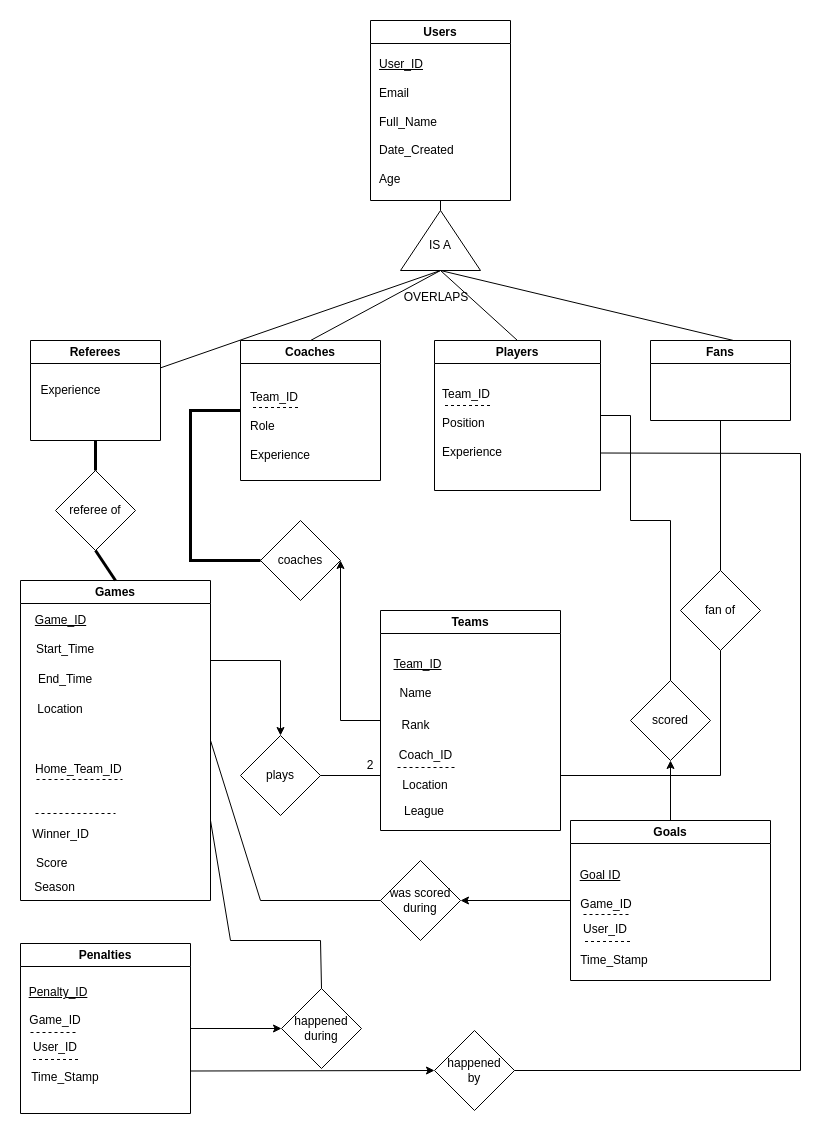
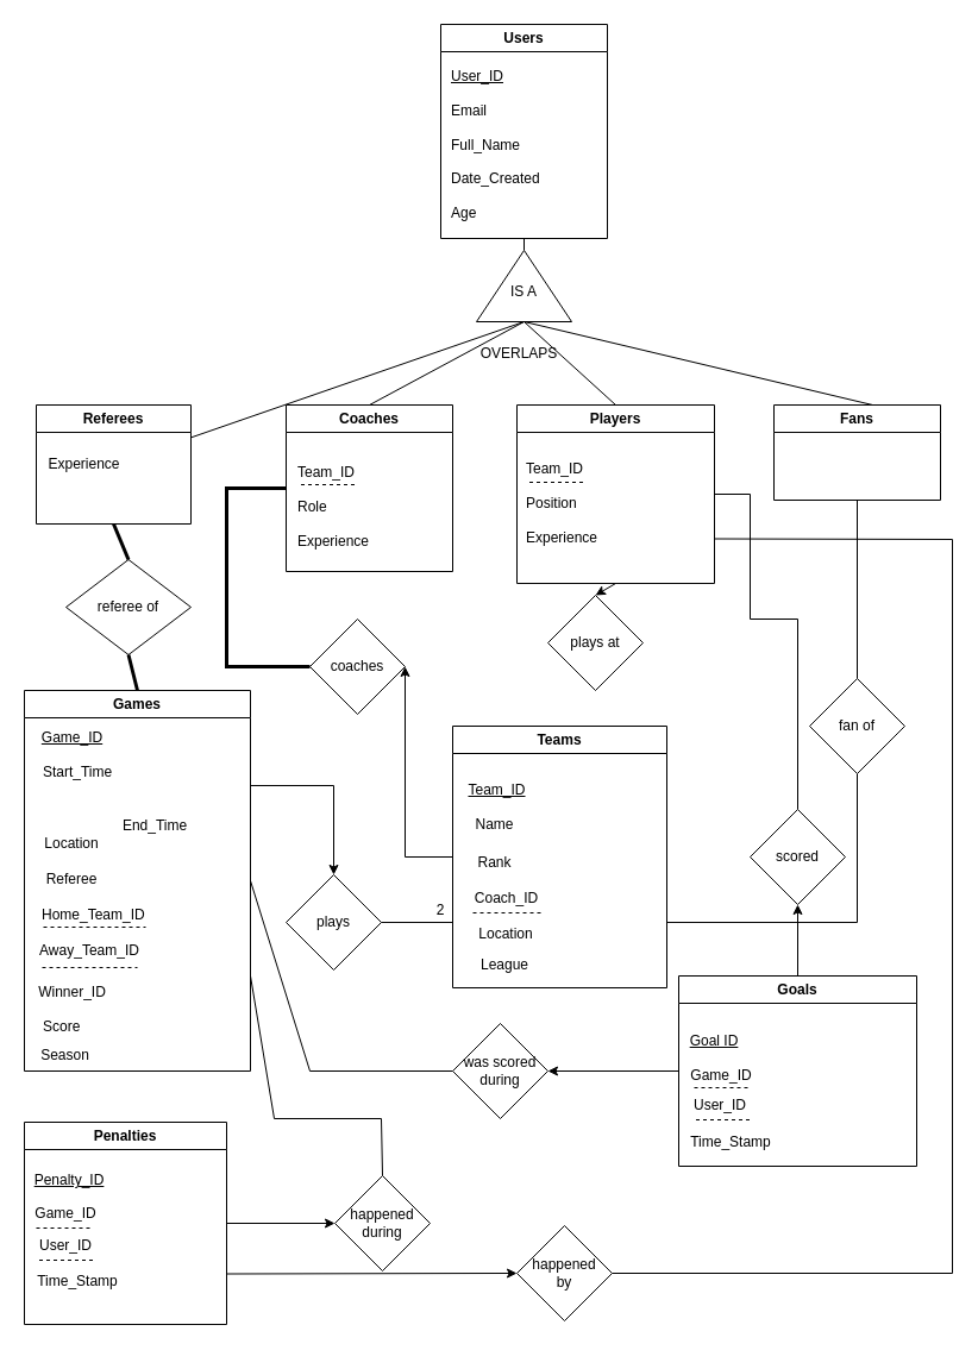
  <mxCell id="0" />
  <mxCell id="1" parent="0" />
  <mxCell id="2" value="Players" style="swimlane;whiteSpace=wrap;html=1;" vertex="1" parent="1"><mxGeometry x="434" y="340" width="166" height="150" as="geometry" /></mxCell>
  <mxCell id="3" value="" style="endArrow=none;dashed=1;html=1;rounded=0;" edge="1" parent="2"><mxGeometry width="50" height="50" relative="1" as="geometry"><mxPoint x="10.5" y="65" as="sourcePoint" /><mxPoint x="55.5" y="65" as="targetPoint" /></mxGeometry></mxCell>
  <mxCell id="4" value="Team_ID&lt;div&gt;&lt;u&gt;&lt;br&gt;&lt;/u&gt;&lt;/div&gt;&lt;div&gt;Position&lt;/div&gt;&lt;div&gt;&lt;br&gt;&lt;/div&gt;&lt;div&gt;Experience&lt;/div&gt;" style="text;html=1;align=left;verticalAlign=top;whiteSpace=wrap;rounded=0;" vertex="1" parent="2"><mxGeometry x="6" y="40" width="125" height="80" as="geometry" /></mxCell>
  <mxCell id="5" value="Teams" style="swimlane;whiteSpace=wrap;html=1;" vertex="1" parent="1"><mxGeometry x="380" y="610" width="180" height="220" as="geometry" /></mxCell>
  <mxCell id="6" value="&lt;u&gt;Team_ID&lt;/u&gt;" style="text;html=1;align=center;verticalAlign=middle;resizable=0;points=[];autosize=1;strokeColor=none;fillColor=none;" vertex="1" parent="5"><mxGeometry x="2" y="39" width="70" height="30" as="geometry" /></mxCell>
  <mxCell id="7" value="Rank" style="text;html=1;align=center;verticalAlign=middle;resizable=0;points=[];autosize=1;strokeColor=none;fillColor=none;" vertex="1" parent="5"><mxGeometry x="10" y="100" width="50" height="30" as="geometry" /></mxCell>
  <mxCell id="8" value="Name" style="text;html=1;align=center;verticalAlign=middle;resizable=0;points=[];autosize=1;strokeColor=none;fillColor=none;" vertex="1" parent="5"><mxGeometry x="5" y="68" width="60" height="30" as="geometry" /></mxCell>
  <mxCell id="9" value="Coach_ID" style="text;html=1;align=center;verticalAlign=middle;resizable=0;points=[];autosize=1;strokeColor=none;fillColor=none;" vertex="1" parent="5"><mxGeometry x="5" y="130" width="80" height="30" as="geometry" /></mxCell>
  <mxCell id="10" value="Location" style="text;html=1;align=center;verticalAlign=middle;whiteSpace=wrap;rounded=0;" vertex="1" parent="5"><mxGeometry x="15" y="160" width="60" height="30" as="geometry" /></mxCell>
  <mxCell id="11" value="" style="endArrow=none;dashed=1;html=1;rounded=0;" edge="1" parent="5"><mxGeometry width="50" height="50" relative="1" as="geometry"><mxPoint x="17" y="157" as="sourcePoint" /><mxPoint x="75" y="157" as="targetPoint" /></mxGeometry></mxCell>
  <mxCell id="12" value="League" style="text;html=1;align=center;verticalAlign=middle;whiteSpace=wrap;rounded=0;" vertex="1" parent="5"><mxGeometry x="14" y="186" width="60" height="30" as="geometry" /></mxCell>
  <mxCell id="13" value="Coaches" style="swimlane;whiteSpace=wrap;html=1;" vertex="1" parent="1"><mxGeometry x="240" y="340" width="140" height="140" as="geometry" /></mxCell>
  <mxCell id="14" value="" style="endArrow=none;dashed=1;html=1;rounded=0;" edge="1" parent="13"><mxGeometry width="50" height="50" relative="1" as="geometry"><mxPoint x="12.5" y="67" as="sourcePoint" /><mxPoint x="57.5" y="67" as="targetPoint" /></mxGeometry></mxCell>
  <mxCell id="15" value="Team_ID&lt;div&gt;&lt;u&gt;&lt;br&gt;&lt;/u&gt;&lt;/div&gt;&lt;div&gt;Role&lt;/div&gt;&lt;div&gt;&lt;br&gt;&lt;/div&gt;&lt;div&gt;Experience&lt;/div&gt;" style="text;html=1;align=left;verticalAlign=top;whiteSpace=wrap;rounded=0;" vertex="1" parent="13"><mxGeometry x="7.5" y="43" width="125" height="80" as="geometry" /></mxCell>
+ <mxCell id="16" value="" style="endArrow=classic;html=1;rounded=0;exitX=0.5;exitY=1;exitDx=0;exitDy=0;entryX=0.5;entryY=0;entryDx=0;entryDy=0;" edge="1" parent="1" source="2" target="17"><mxGeometry width="50" height="50" relative="1" as="geometry"><mxPoint x="330" y="260" as="sourcePoint" /><mxPoint x="470" y="270" as="targetPoint" /></mxGeometry></mxCell>
+ <mxCell id="17" value="plays at" style="rhombus;whiteSpace=wrap;html=1;" vertex="1" parent="1"><mxGeometry x="460" y="500" width="80" height="80" as="geometry" /></mxCell>
  <mxCell id="18" value="coaches" style="rhombus;whiteSpace=wrap;html=1;" vertex="1" parent="1"><mxGeometry x="260" y="520" width="80" height="80" as="geometry" /></mxCell>
  <mxCell id="19" value="Games" style="swimlane;whiteSpace=wrap;html=1;" vertex="1" parent="1"><mxGeometry x="20" y="580" width="190" height="320" as="geometry" /></mxCell>
  <mxCell id="20" value="&lt;u&gt;Game_ID&lt;/u&gt;" style="text;html=1;align=center;verticalAlign=middle;resizable=0;points=[];autosize=1;strokeColor=none;fillColor=none;" vertex="1" parent="19"><mxGeometry x="5" y="25" width="70" height="30" as="geometry" /></mxCell>
  <mxCell id="21" value="Start_Time" style="text;html=1;align=center;verticalAlign=middle;whiteSpace=wrap;rounded=0;" vertex="1" parent="19"><mxGeometry x="10" y="54" width="70" height="30" as="geometry" /></mxCell>
- <mxCell id="22" value="End_Time" style="text;html=1;align=center;verticalAlign=middle;whiteSpace=wrap;rounded=0;" vertex="1" parent="19"><mxGeometry x="15" y="84" width="60" height="30" as="geometry" /></mxCell>
+ <mxCell id="22" value="End_Time" style="text;html=1;align=center;verticalAlign=middle;whiteSpace=wrap;rounded=0;" vertex="1" parent="19"><mxGeometry x="80" y="99" width="60" height="30" as="geometry" /></mxCell>
  <mxCell id="23" value="Location" style="text;html=1;align=center;verticalAlign=middle;whiteSpace=wrap;rounded=0;" vertex="1" parent="19"><mxGeometry x="10" y="114" width="60" height="30" as="geometry" /></mxCell>
+ <mxCell id="24" value="Referee" style="text;html=1;align=center;verticalAlign=middle;whiteSpace=wrap;rounded=0;" vertex="1" parent="19"><mxGeometry x="10" y="144" width="60" height="30" as="geometry" /></mxCell>
  <mxCell id="25" value="Home_Team_ID" style="text;strokeColor=none;fillColor=none;align=left;verticalAlign=middle;spacingLeft=4;spacingRight=4;overflow=hidden;points=[[0,0.5],[1,0.5]];portConstraint=eastwest;rotatable=0;whiteSpace=wrap;html=1;" vertex="1" parent="19"><mxGeometry x="9" y="174" width="100" height="30" as="geometry" /></mxCell>
+ <mxCell id="26" value="Away_Team_ID" style="text;html=1;align=center;verticalAlign=middle;whiteSpace=wrap;rounded=0;" vertex="1" parent="19"><mxGeometry x="5" y="204" width="100" height="30" as="geometry" /></mxCell>
  <mxCell id="27" value="" style="endArrow=none;dashed=1;html=1;rounded=0;" edge="1" parent="19"><mxGeometry width="50" height="50" relative="1" as="geometry"><mxPoint x="16" y="199" as="sourcePoint" /><mxPoint x="102" y="199" as="targetPoint" /></mxGeometry></mxCell>
  <mxCell id="28" value="" style="endArrow=none;dashed=1;html=1;rounded=0;" edge="1" parent="19"><mxGeometry width="50" height="50" relative="1" as="geometry"><mxPoint x="15" y="233" as="sourcePoint" /><mxPoint x="95" y="233" as="targetPoint" /></mxGeometry></mxCell>
  <mxCell id="29" value="Score" style="text;strokeColor=none;fillColor=none;align=left;verticalAlign=middle;spacingLeft=4;spacingRight=4;overflow=hidden;points=[[0,0.5],[1,0.5]];portConstraint=eastwest;rotatable=0;whiteSpace=wrap;html=1;" vertex="1" parent="19"><mxGeometry x="10" y="268" width="78" height="30" as="geometry" /></mxCell>
  <mxCell id="30" value="Winner_ID" style="text;html=1;align=center;verticalAlign=middle;whiteSpace=wrap;rounded=0;" vertex="1" parent="19"><mxGeometry x="10.975" y="234" width="58.5" height="40" as="geometry" /></mxCell>
  <mxCell id="31" value="Goals" style="swimlane;whiteSpace=wrap;html=1;container=0;" vertex="1" parent="1"><mxGeometry x="570" y="820" width="200" height="160" as="geometry" /></mxCell>
  <mxCell id="32" value="Time_Stamp" style="text;html=1;align=center;verticalAlign=middle;whiteSpace=wrap;rounded=0;container=0;" vertex="1" parent="31"><mxGeometry x="4" y="125" width="80" height="30" as="geometry" /></mxCell>
  <mxCell id="33" value="User_ID" style="text;html=1;align=center;verticalAlign=middle;whiteSpace=wrap;rounded=0;container=0;" vertex="1" parent="31"><mxGeometry x="5" y="94" width="60" height="30" as="geometry" /></mxCell>
  <mxCell id="34" value="" style="endArrow=none;dashed=1;html=1;rounded=0;" edge="1" parent="31"><mxGeometry width="50" height="50" relative="1" as="geometry"><mxPoint x="14.5" y="121" as="sourcePoint" /><mxPoint x="59.5" y="121" as="targetPoint" /></mxGeometry></mxCell>
  <mxCell id="35" value="Game_ID" style="text;html=1;align=center;verticalAlign=middle;whiteSpace=wrap;rounded=0;container=0;" vertex="1" parent="31"><mxGeometry x="6" y="69" width="60" height="30" as="geometry" /></mxCell>
  <mxCell id="36" value="" style="endArrow=none;dashed=1;html=1;rounded=0;" edge="1" parent="31"><mxGeometry width="50" height="50" relative="1" as="geometry"><mxPoint x="13" y="94" as="sourcePoint" /><mxPoint x="58" y="94" as="targetPoint" /></mxGeometry></mxCell>
  <mxCell id="37" value="&lt;u&gt;Goal ID&lt;/u&gt;" style="text;html=1;align=center;verticalAlign=middle;whiteSpace=wrap;rounded=0;" vertex="1" parent="31"><mxGeometry y="40" width="60" height="30" as="geometry" /></mxCell>
  <mxCell id="38" value="Referees" style="swimlane;whiteSpace=wrap;html=1;" vertex="1" parent="1"><mxGeometry x="30" y="340" width="130" height="100" as="geometry" /></mxCell>
  <mxCell id="39" value="Experience" style="text;html=1;align=center;verticalAlign=middle;resizable=0;points=[];autosize=1;strokeColor=none;fillColor=none;" vertex="1" parent="38"><mxGeometry y="35" width="80" height="30" as="geometry" /></mxCell>
  <mxCell id="40" value="Fans" style="swimlane;whiteSpace=wrap;html=1;" vertex="1" parent="1"><mxGeometry x="650" y="340" width="140" height="80" as="geometry" /></mxCell>
  <mxCell id="41" value="" style="group" vertex="1" connectable="0" parent="1"><mxGeometry x="361" y="20" width="149" height="180" as="geometry" /></mxCell>
  <mxCell id="42" value="Users" style="swimlane;whiteSpace=wrap;html=1;" vertex="1" parent="41"><mxGeometry x="9" width="140" height="180" as="geometry" /></mxCell>
  <mxCell id="43" value="&lt;u&gt;User_ID&lt;/u&gt;&lt;div&gt;&lt;u&gt;&lt;br&gt;&lt;/u&gt;&lt;/div&gt;&lt;div&gt;Email&lt;/div&gt;&lt;div&gt;&lt;br&gt;&lt;/div&gt;&lt;div&gt;Full_Name&lt;/div&gt;&lt;div&gt;&lt;br&gt;&lt;/div&gt;&lt;div&gt;Date_Created&lt;/div&gt;&lt;div&gt;&lt;br&gt;&lt;/div&gt;&lt;div&gt;Age&lt;/div&gt;" style="text;html=1;align=left;verticalAlign=top;whiteSpace=wrap;rounded=0;" vertex="1" parent="42"><mxGeometry x="7" y="30" width="125" height="150" as="geometry" /></mxCell>
  <mxCell id="44" value="" style="group" vertex="1" connectable="0" parent="1"><mxGeometry x="400" y="210" width="80" height="60" as="geometry" /></mxCell>
  <mxCell id="45" value="" style="triangle;whiteSpace=wrap;html=1;rotation=-90;" vertex="1" parent="44"><mxGeometry x="10" y="-10" width="60" height="80" as="geometry" /></mxCell>
  <mxCell id="46" value="IS A" style="text;html=1;align=center;verticalAlign=middle;whiteSpace=wrap;rounded=0;" vertex="1" parent="44"><mxGeometry x="10" y="20" width="60" height="30" as="geometry" /></mxCell>
  <mxCell id="47" value="" style="endArrow=none;html=1;rounded=0;entryX=0.5;entryY=1;entryDx=0;entryDy=0;exitX=1;exitY=0.5;exitDx=0;exitDy=0;" edge="1" parent="1" source="45" target="42"><mxGeometry width="50" height="50" relative="1" as="geometry"><mxPoint x="400" y="250" as="sourcePoint" /><mxPoint x="450" y="200" as="targetPoint" /></mxGeometry></mxCell>
  <mxCell id="48" value="" style="endArrow=none;html=1;rounded=0;entryX=0;entryY=0.5;entryDx=0;entryDy=0;" edge="1" parent="1" source="38" target="45"><mxGeometry width="50" height="50" relative="1" as="geometry"><mxPoint x="400" y="250" as="sourcePoint" /><mxPoint x="430" y="270" as="targetPoint" /></mxGeometry></mxCell>
  <mxCell id="49" value="" style="endArrow=none;html=1;rounded=0;entryX=0.5;entryY=0;entryDx=0;entryDy=0;exitX=0;exitY=0.5;exitDx=0;exitDy=0;" edge="1" parent="1" source="45" target="2"><mxGeometry width="50" height="50" relative="1" as="geometry"><mxPoint x="400" y="250" as="sourcePoint" /><mxPoint x="450" y="200" as="targetPoint" /></mxGeometry></mxCell>
  <mxCell id="50" value="" style="endArrow=none;html=1;rounded=0;exitX=0.5;exitY=0;exitDx=0;exitDy=0;entryX=0;entryY=0.5;entryDx=0;entryDy=0;" edge="1" parent="1" source="13" target="45"><mxGeometry width="50" height="50" relative="1" as="geometry"><mxPoint x="400" y="250" as="sourcePoint" /><mxPoint x="450" y="200" as="targetPoint" /></mxGeometry></mxCell>
  <mxCell id="51" value="" style="endArrow=none;html=1;rounded=0;exitX=0.593;exitY=0;exitDx=0;exitDy=0;exitPerimeter=0;entryX=0;entryY=0.5;entryDx=0;entryDy=0;" edge="1" parent="1" source="40" target="45"><mxGeometry width="50" height="50" relative="1" as="geometry"><mxPoint x="400" y="250" as="sourcePoint" /><mxPoint x="450" y="200" as="targetPoint" /></mxGeometry></mxCell>
  <mxCell id="52" value="OVERLAPS" style="text;html=1;align=center;verticalAlign=middle;whiteSpace=wrap;rounded=0;" vertex="1" parent="1"><mxGeometry x="405.5" y="282" width="60" height="30" as="geometry" /></mxCell>
  <mxCell id="53" value="" style="endArrow=classic;html=1;rounded=0;entryX=1;entryY=0.5;entryDx=0;entryDy=0;exitX=0;exitY=0.5;exitDx=0;exitDy=0;" edge="1" parent="1" source="5" target="18"><mxGeometry width="50" height="50" relative="1" as="geometry"><mxPoint x="400" y="650" as="sourcePoint" /><mxPoint x="450" y="600" as="targetPoint" /><Array as="points"><mxPoint x="340" y="720" /></Array></mxGeometry></mxCell>
  <mxCell id="54" value="" style="endArrow=none;html=1;rounded=0;entryX=0;entryY=0.5;entryDx=0;entryDy=0;exitX=0;exitY=0.5;exitDx=0;exitDy=0;strokeWidth=3;" edge="1" parent="1" source="18" target="13"><mxGeometry width="50" height="50" relative="1" as="geometry"><mxPoint x="400" y="650" as="sourcePoint" /><mxPoint x="450" y="600" as="targetPoint" /><Array as="points"><mxPoint x="190" y="560" /><mxPoint x="190" y="410" /></Array></mxGeometry></mxCell>
  <mxCell id="55" value="fan of" style="rhombus;whiteSpace=wrap;html=1;" vertex="1" parent="1"><mxGeometry x="680" y="570" width="80" height="80" as="geometry" /></mxCell>
  <mxCell id="56" value="" style="endArrow=none;html=1;rounded=0;entryX=0.5;entryY=1;entryDx=0;entryDy=0;exitX=0.5;exitY=0;exitDx=0;exitDy=0;" edge="1" parent="1" source="55" target="40"><mxGeometry width="50" height="50" relative="1" as="geometry"><mxPoint x="400" y="650" as="sourcePoint" /><mxPoint x="450" y="600" as="targetPoint" /></mxGeometry></mxCell>
  <mxCell id="57" value="" style="endArrow=none;html=1;rounded=0;entryX=0.5;entryY=1;entryDx=0;entryDy=0;exitX=1;exitY=0.75;exitDx=0;exitDy=0;" edge="1" parent="1" source="5" target="55"><mxGeometry width="50" height="50" relative="1" as="geometry"><mxPoint x="400" y="650" as="sourcePoint" /><mxPoint x="450" y="600" as="targetPoint" /><Array as="points"><mxPoint x="720" y="775" /></Array></mxGeometry></mxCell>
  <mxCell id="58" value="plays" style="rhombus;whiteSpace=wrap;html=1;" vertex="1" parent="1"><mxGeometry x="240" y="735" width="80" height="80" as="geometry" /></mxCell>
  <mxCell id="59" value="" style="endArrow=none;html=1;rounded=0;exitX=1;exitY=0.5;exitDx=0;exitDy=0;entryX=0;entryY=0.75;entryDx=0;entryDy=0;" edge="1" parent="1" source="58" target="5"><mxGeometry width="50" height="50" relative="1" as="geometry"><mxPoint x="400" y="650" as="sourcePoint" /><mxPoint x="450" y="600" as="targetPoint" /></mxGeometry></mxCell>
  <mxCell id="60" value="2" style="text;html=1;align=center;verticalAlign=middle;whiteSpace=wrap;rounded=0;" vertex="1" parent="1"><mxGeometry x="340" y="750" width="60" height="30" as="geometry" /></mxCell>
  <mxCell id="61" value="" style="endArrow=classic;html=1;rounded=0;entryX=0.5;entryY=0;entryDx=0;entryDy=0;exitX=1;exitY=0.25;exitDx=0;exitDy=0;" edge="1" parent="1" source="19" target="58"><mxGeometry width="50" height="50" relative="1" as="geometry"><mxPoint x="400" y="650" as="sourcePoint" /><mxPoint x="450" y="600" as="targetPoint" /><Array as="points"><mxPoint x="280" y="660" /></Array></mxGeometry></mxCell>
  <mxCell id="62" value="was scored&lt;br&gt;during" style="rhombus;whiteSpace=wrap;html=1;" vertex="1" parent="1"><mxGeometry x="380" y="860" width="80" height="80" as="geometry" /></mxCell>
  <mxCell id="63" value="" style="endArrow=none;html=1;rounded=0;entryX=1;entryY=0.5;entryDx=0;entryDy=0;exitX=0;exitY=0.5;exitDx=0;exitDy=0;" edge="1" parent="1" source="62" target="19"><mxGeometry width="50" height="50" relative="1" as="geometry"><mxPoint x="330" y="920" as="sourcePoint" /><mxPoint x="450" y="700" as="targetPoint" /><Array as="points"><mxPoint x="260" y="900" /></Array></mxGeometry></mxCell>
  <mxCell id="64" value="" style="endArrow=classic;html=1;rounded=0;exitX=0;exitY=0.5;exitDx=0;exitDy=0;entryX=1;entryY=0.5;entryDx=0;entryDy=0;" edge="1" parent="1" source="31" target="62"><mxGeometry width="50" height="50" relative="1" as="geometry"><mxPoint x="400" y="850" as="sourcePoint" /><mxPoint x="450" y="800" as="targetPoint" /></mxGeometry></mxCell>
  <mxCell id="65" value="scored" style="rhombus;whiteSpace=wrap;html=1;" vertex="1" parent="1"><mxGeometry x="630" y="680" width="80" height="80" as="geometry" /></mxCell>
  <mxCell id="66" value="" style="endArrow=none;html=1;rounded=0;entryX=1;entryY=0.5;entryDx=0;entryDy=0;exitX=0.5;exitY=0;exitDx=0;exitDy=0;" edge="1" parent="1" source="65" target="2"><mxGeometry width="50" height="50" relative="1" as="geometry"><mxPoint x="400" y="550" as="sourcePoint" /><mxPoint x="450" y="500" as="targetPoint" /><Array as="points"><mxPoint x="670" y="520" /><mxPoint x="630" y="520" /><mxPoint x="630" y="415" /></Array></mxGeometry></mxCell>
  <mxCell id="67" value="" style="endArrow=classic;html=1;rounded=0;exitX=0.5;exitY=0;exitDx=0;exitDy=0;entryX=0.5;entryY=1;entryDx=0;entryDy=0;" edge="1" parent="1" source="31" target="65"><mxGeometry width="50" height="50" relative="1" as="geometry"><mxPoint x="400" y="850" as="sourcePoint" /><mxPoint x="450" y="800" as="targetPoint" /></mxGeometry></mxCell>
- <mxCell id="68" value="referee of" style="rhombus;whiteSpace=wrap;html=1;" vertex="1" parent="1"><mxGeometry x="55" y="470" width="80" height="80" as="geometry" /></mxCell>
+ <mxCell id="68" value="referee of" style="rhombus;whiteSpace=wrap;html=1;" vertex="1" parent="1"><mxGeometry x="55" y="470" width="105" height="80" as="geometry" /></mxCell>
  <mxCell id="69" value="" style="endArrow=none;html=1;rounded=0;entryX=0.5;entryY=1;entryDx=0;entryDy=0;exitX=0.5;exitY=0;exitDx=0;exitDy=0;strokeWidth=3;" edge="1" parent="1" source="68" target="38"><mxGeometry width="50" height="50" relative="1" as="geometry"><mxPoint x="400" y="550" as="sourcePoint" /><mxPoint x="450" y="500" as="targetPoint" /></mxGeometry></mxCell>
  <mxCell id="70" value="" style="endArrow=none;html=1;rounded=0;entryX=0.5;entryY=1;entryDx=0;entryDy=0;exitX=0.5;exitY=0;exitDx=0;exitDy=0;strokeWidth=3;" edge="1" parent="1" source="19" target="68"><mxGeometry width="50" height="50" relative="1" as="geometry"><mxPoint x="5" y="600" as="sourcePoint" /><mxPoint x="55" y="550" as="targetPoint" /></mxGeometry></mxCell>
  <mxCell id="71" value="Season" style="text;html=1;align=center;verticalAlign=middle;resizable=0;points=[];autosize=1;strokeColor=none;fillColor=none;" vertex="1" parent="1"><mxGeometry x="24" y="872" width="60" height="30" as="geometry" /></mxCell>
  <mxCell id="72" value="Penalties" style="swimlane;whiteSpace=wrap;html=1;" vertex="1" parent="1"><mxGeometry x="20" y="943" width="170" height="170" as="geometry" /></mxCell>
  <mxCell id="73" value="&lt;u&gt;Penalty_ID&lt;/u&gt;" style="text;html=1;align=center;verticalAlign=middle;whiteSpace=wrap;rounded=0;" vertex="1" parent="72"><mxGeometry x="8" y="34" width="60" height="30" as="geometry" /></mxCell>
  <mxCell id="74" value="User_ID" style="text;html=1;align=center;verticalAlign=middle;whiteSpace=wrap;rounded=0;container=0;" vertex="1" parent="72"><mxGeometry x="5" y="89" width="60" height="30" as="geometry" /></mxCell>
  <mxCell id="75" value="" style="endArrow=none;dashed=1;html=1;rounded=0;" edge="1" parent="72"><mxGeometry width="50" height="50" relative="1" as="geometry"><mxPoint x="12.5" y="116" as="sourcePoint" /><mxPoint x="57.5" y="116" as="targetPoint" /></mxGeometry></mxCell>
  <mxCell id="76" value="Game_ID" style="text;html=1;align=center;verticalAlign=middle;whiteSpace=wrap;rounded=0;container=0;" vertex="1" parent="72"><mxGeometry x="5" y="62" width="60" height="30" as="geometry" /></mxCell>
  <mxCell id="77" value="" style="endArrow=none;dashed=1;html=1;rounded=0;" edge="1" parent="72"><mxGeometry width="50" height="50" relative="1" as="geometry"><mxPoint x="10" y="89" as="sourcePoint" /><mxPoint x="55" y="89" as="targetPoint" /></mxGeometry></mxCell>
  <mxCell id="78" value="Time_Stamp" style="text;html=1;align=center;verticalAlign=middle;whiteSpace=wrap;rounded=0;container=0;" vertex="1" parent="72"><mxGeometry x="5" y="119" width="80" height="30" as="geometry" /></mxCell>
  <mxCell id="79" value="happened during" style="rhombus;whiteSpace=wrap;html=1;" vertex="1" parent="1"><mxGeometry x="281" y="988" width="80" height="80" as="geometry" /></mxCell>
  <mxCell id="80" value="" style="endArrow=classic;html=1;rounded=0;exitX=1;exitY=0.5;exitDx=0;exitDy=0;entryX=0;entryY=0.5;entryDx=0;entryDy=0;" edge="1" parent="1" source="72" target="79"><mxGeometry width="50" height="50" relative="1" as="geometry"><mxPoint x="400" y="830" as="sourcePoint" /><mxPoint x="450" y="780" as="targetPoint" /></mxGeometry></mxCell>
  <mxCell id="81" value="" style="endArrow=none;html=1;rounded=0;exitX=0.5;exitY=0;exitDx=0;exitDy=0;entryX=1;entryY=0.75;entryDx=0;entryDy=0;" edge="1" parent="1" source="79" target="19"><mxGeometry width="50" height="50" relative="1" as="geometry"><mxPoint x="400" y="830" as="sourcePoint" /><mxPoint x="450" y="780" as="targetPoint" /><Array as="points"><mxPoint x="320" y="940" /><mxPoint x="230" y="940" /></Array></mxGeometry></mxCell>
  <mxCell id="82" value="happened&lt;br&gt;by" style="rhombus;whiteSpace=wrap;html=1;" vertex="1" parent="1"><mxGeometry x="434" y="1030" width="80" height="80" as="geometry" /></mxCell>
  <mxCell id="83" value="" style="endArrow=classic;html=1;rounded=0;exitX=1;exitY=0.75;exitDx=0;exitDy=0;entryX=0;entryY=0.5;entryDx=0;entryDy=0;" edge="1" parent="1" source="72" target="82"><mxGeometry width="50" height="50" relative="1" as="geometry"><mxPoint x="400" y="830" as="sourcePoint" /><mxPoint x="450" y="780" as="targetPoint" /></mxGeometry></mxCell>
  <mxCell id="84" value="" style="endArrow=none;html=1;rounded=0;exitX=1;exitY=0.5;exitDx=0;exitDy=0;entryX=1;entryY=0.75;entryDx=0;entryDy=0;" edge="1" parent="1" source="82" target="2"><mxGeometry width="50" height="50" relative="1" as="geometry"><mxPoint x="400" y="830" as="sourcePoint" /><mxPoint x="790" y="470" as="targetPoint" /><Array as="points"><mxPoint x="800" y="1070" /><mxPoint x="800" y="453" /></Array></mxGeometry></mxCell>
